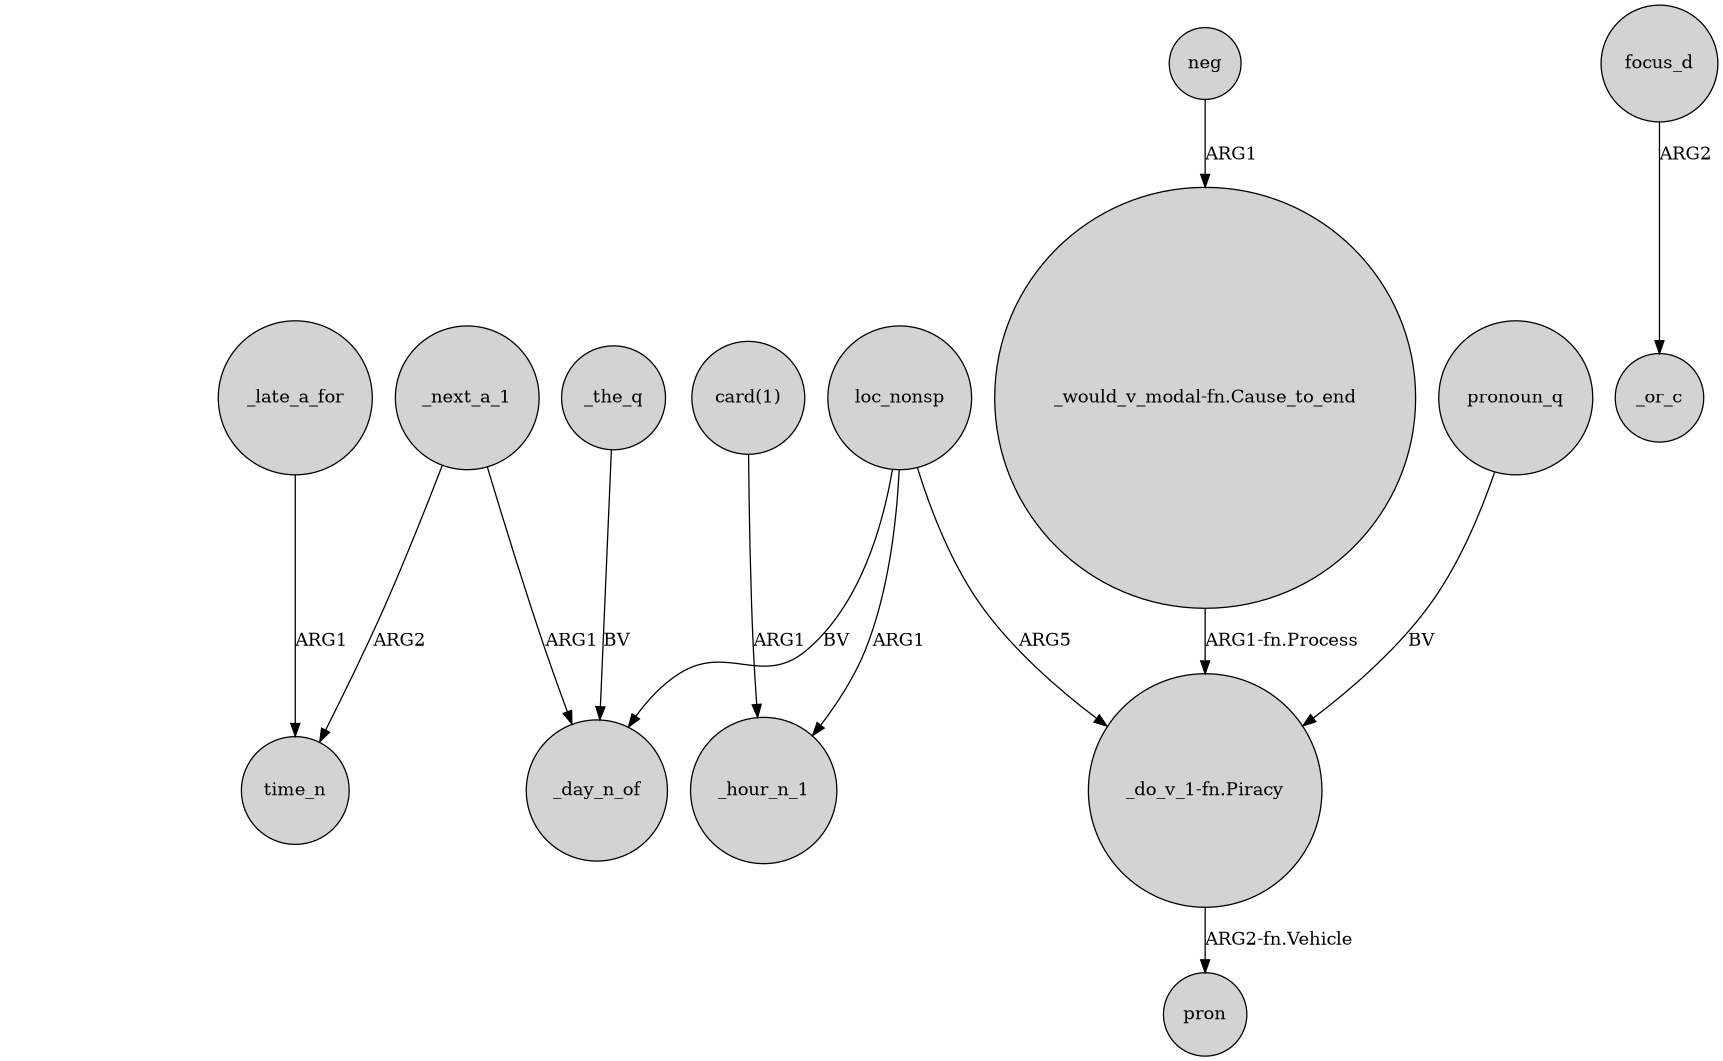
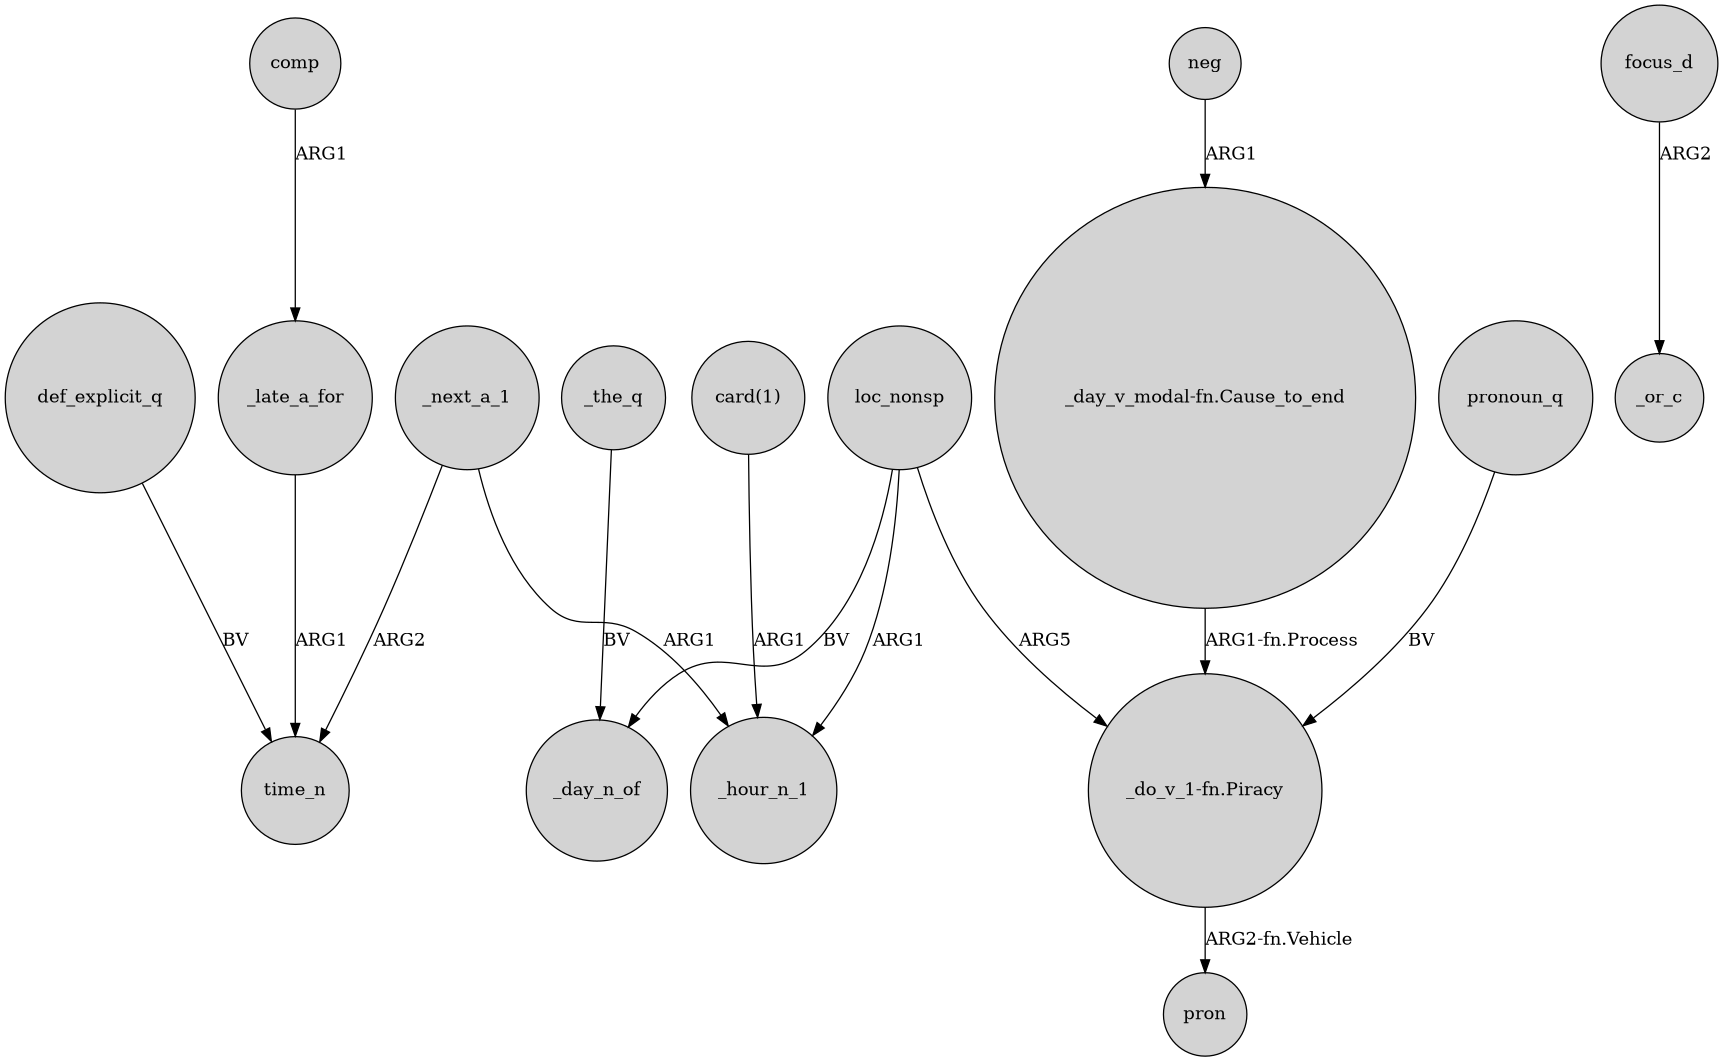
  digraph {
    node [shape=circle style=filled]
    _late_a_for
    time_n
    loc_nonsp
    "_do_v_1-fn.Piracy"
    _day_n_of
    _hour_n_1
    pron
+   def_explicit_q
+   comp
    _the_q
    focus_d
    _or_c
-   "_would_v_modal-fn.Cause_to_end"
+   "_would_v_modal-fn.Cause_to_end" [label="_day_v_modal-fn.Cause_to_end"]
    neg
    "card(1)"
    pronoun_q
    _next_a_1
    _late_a_for -> time_n [label=ARG1]
    loc_nonsp -> "_do_v_1-fn.Piracy" [label=ARG5]
    loc_nonsp -> _day_n_of [label=BV]
    loc_nonsp -> _hour_n_1 [label=ARG1]
    "_do_v_1-fn.Piracy" -> pron [label="ARG2-fn.Vehicle"]
+   def_explicit_q -> time_n [label=BV]
+   comp -> _late_a_for [label=ARG1]
    _the_q -> _day_n_of [label=BV]
    focus_d -> _or_c [label=ARG2]
    "_would_v_modal-fn.Cause_to_end" -> "_do_v_1-fn.Piracy" [label="ARG1-fn.Process"]
    neg -> "_would_v_modal-fn.Cause_to_end" [label=ARG1]
    "card(1)" -> _hour_n_1 [label=ARG1]
    pronoun_q -> "_do_v_1-fn.Piracy" [label=BV]
    _next_a_1 -> time_n [label=ARG2]
-   _next_a_1 -> _day_n_of [label=ARG1]
+   _next_a_1 -> _hour_n_1 [label=ARG1]
  }
